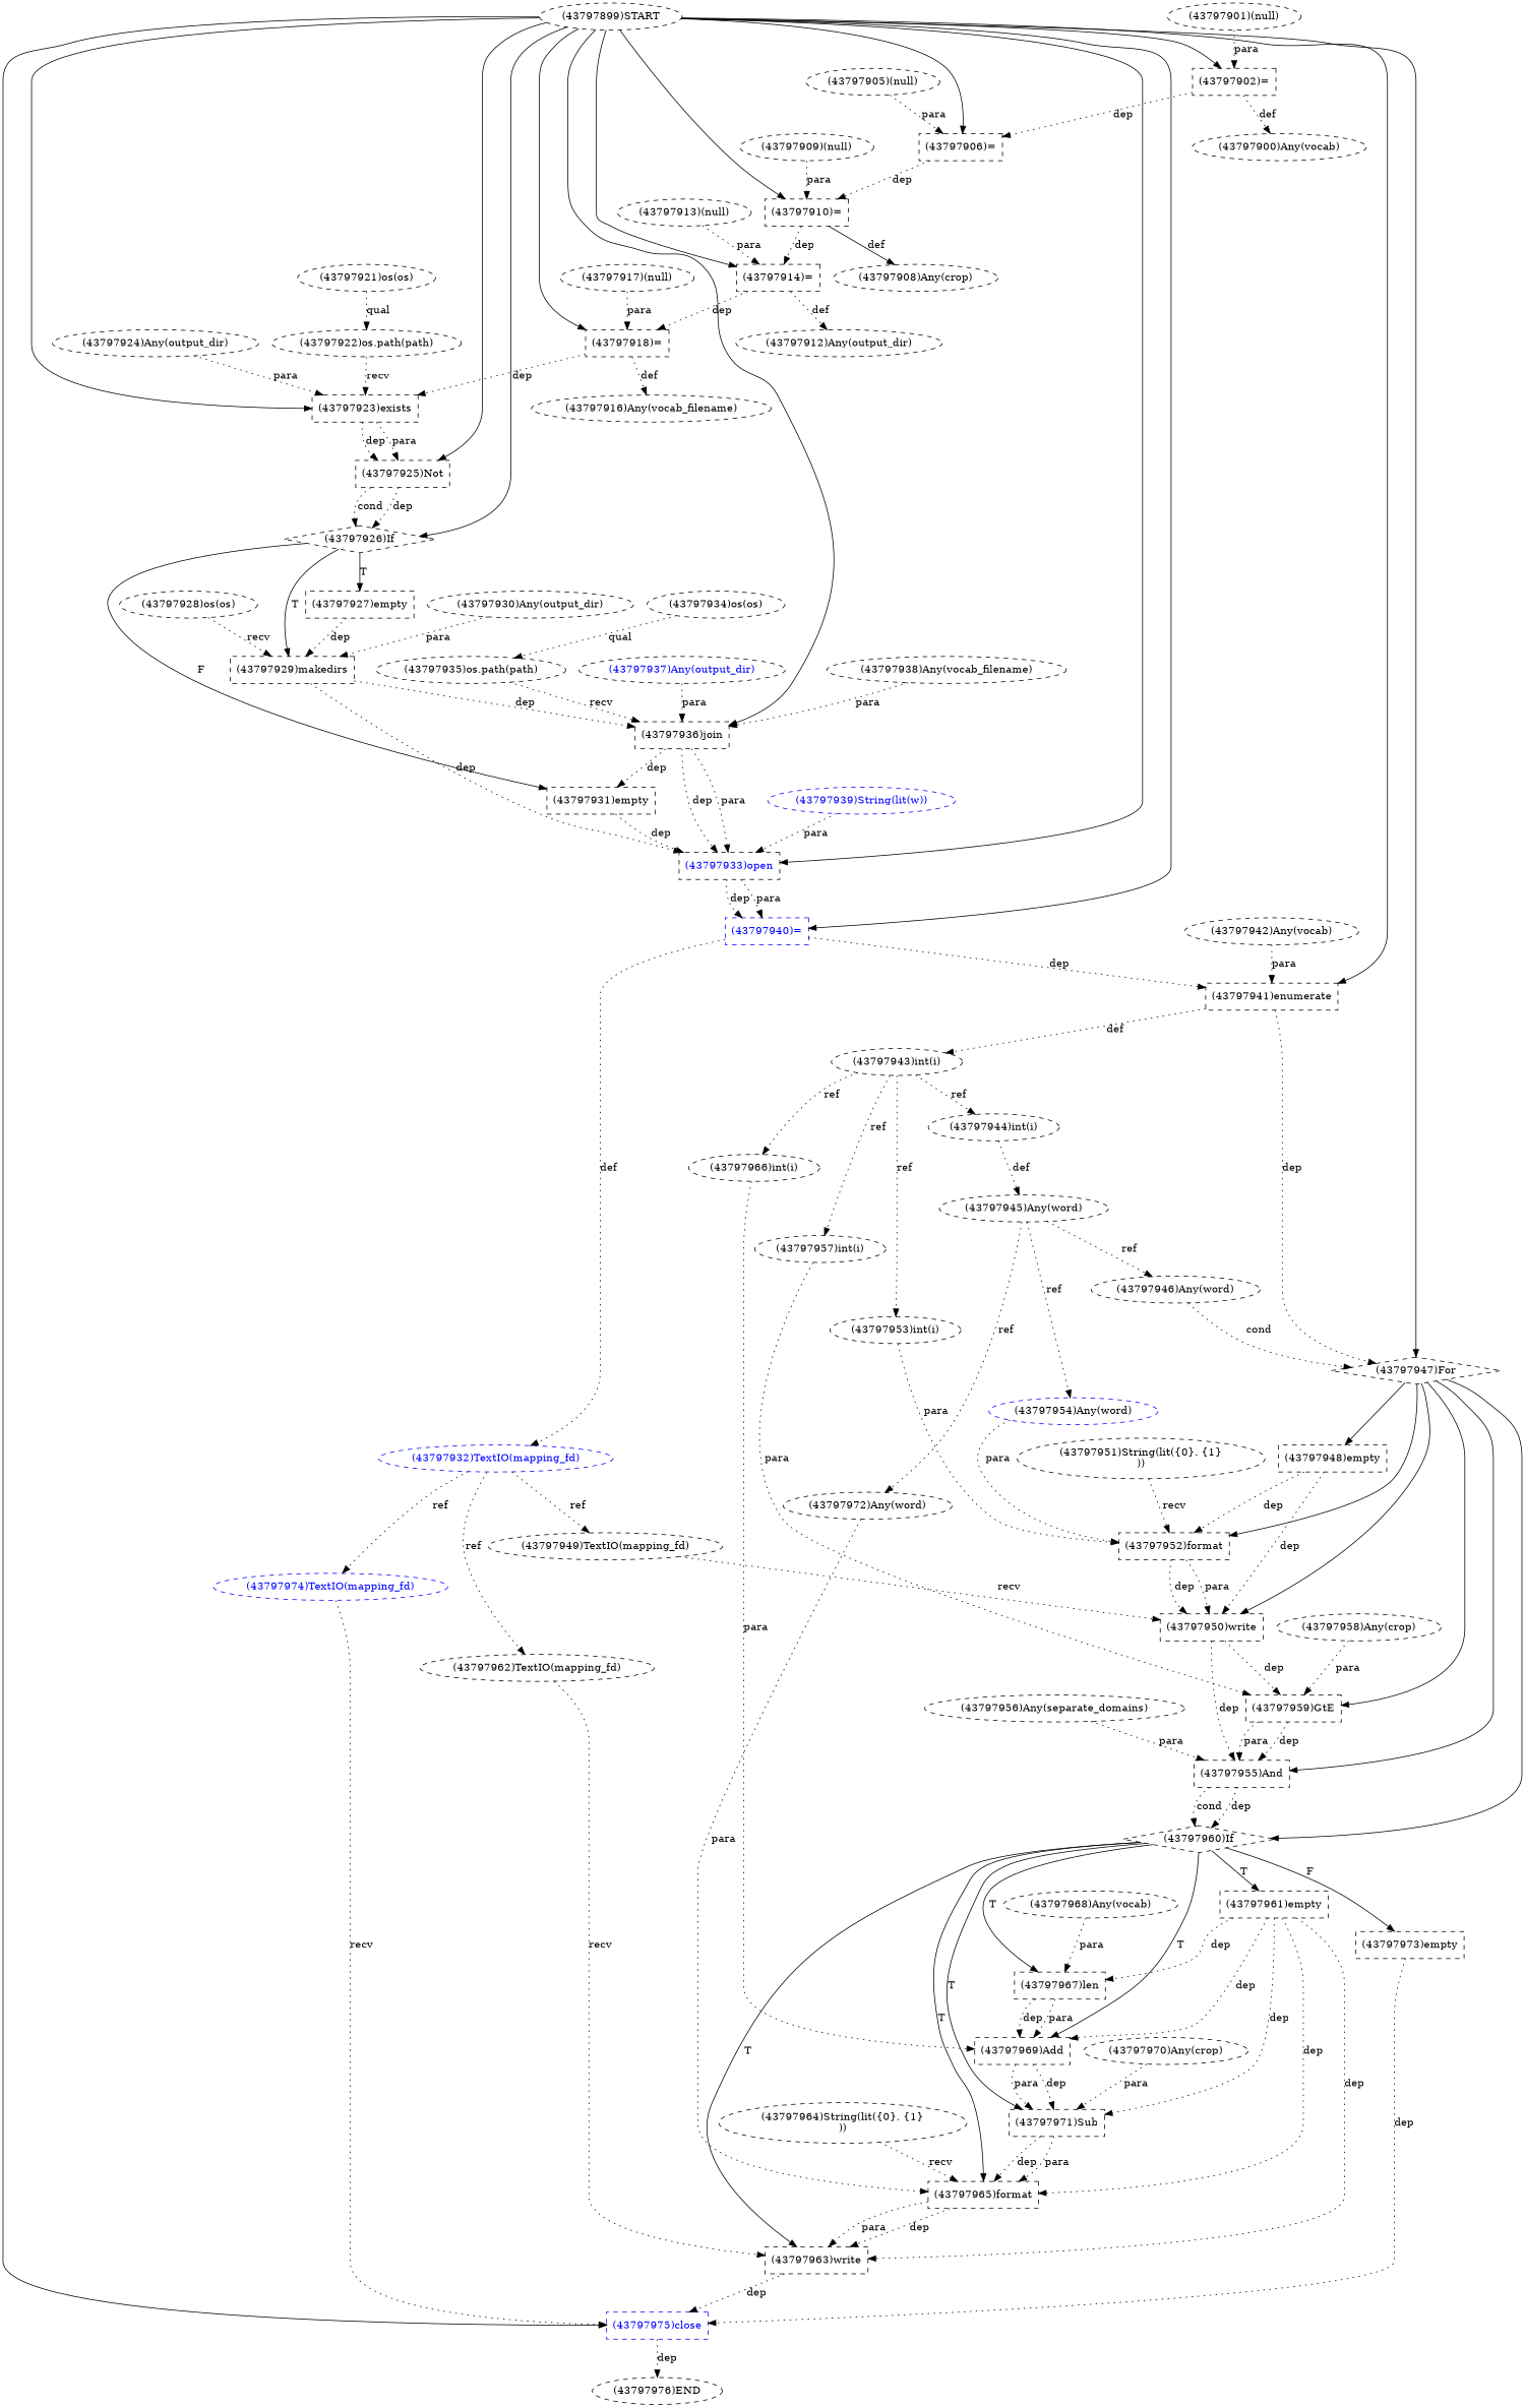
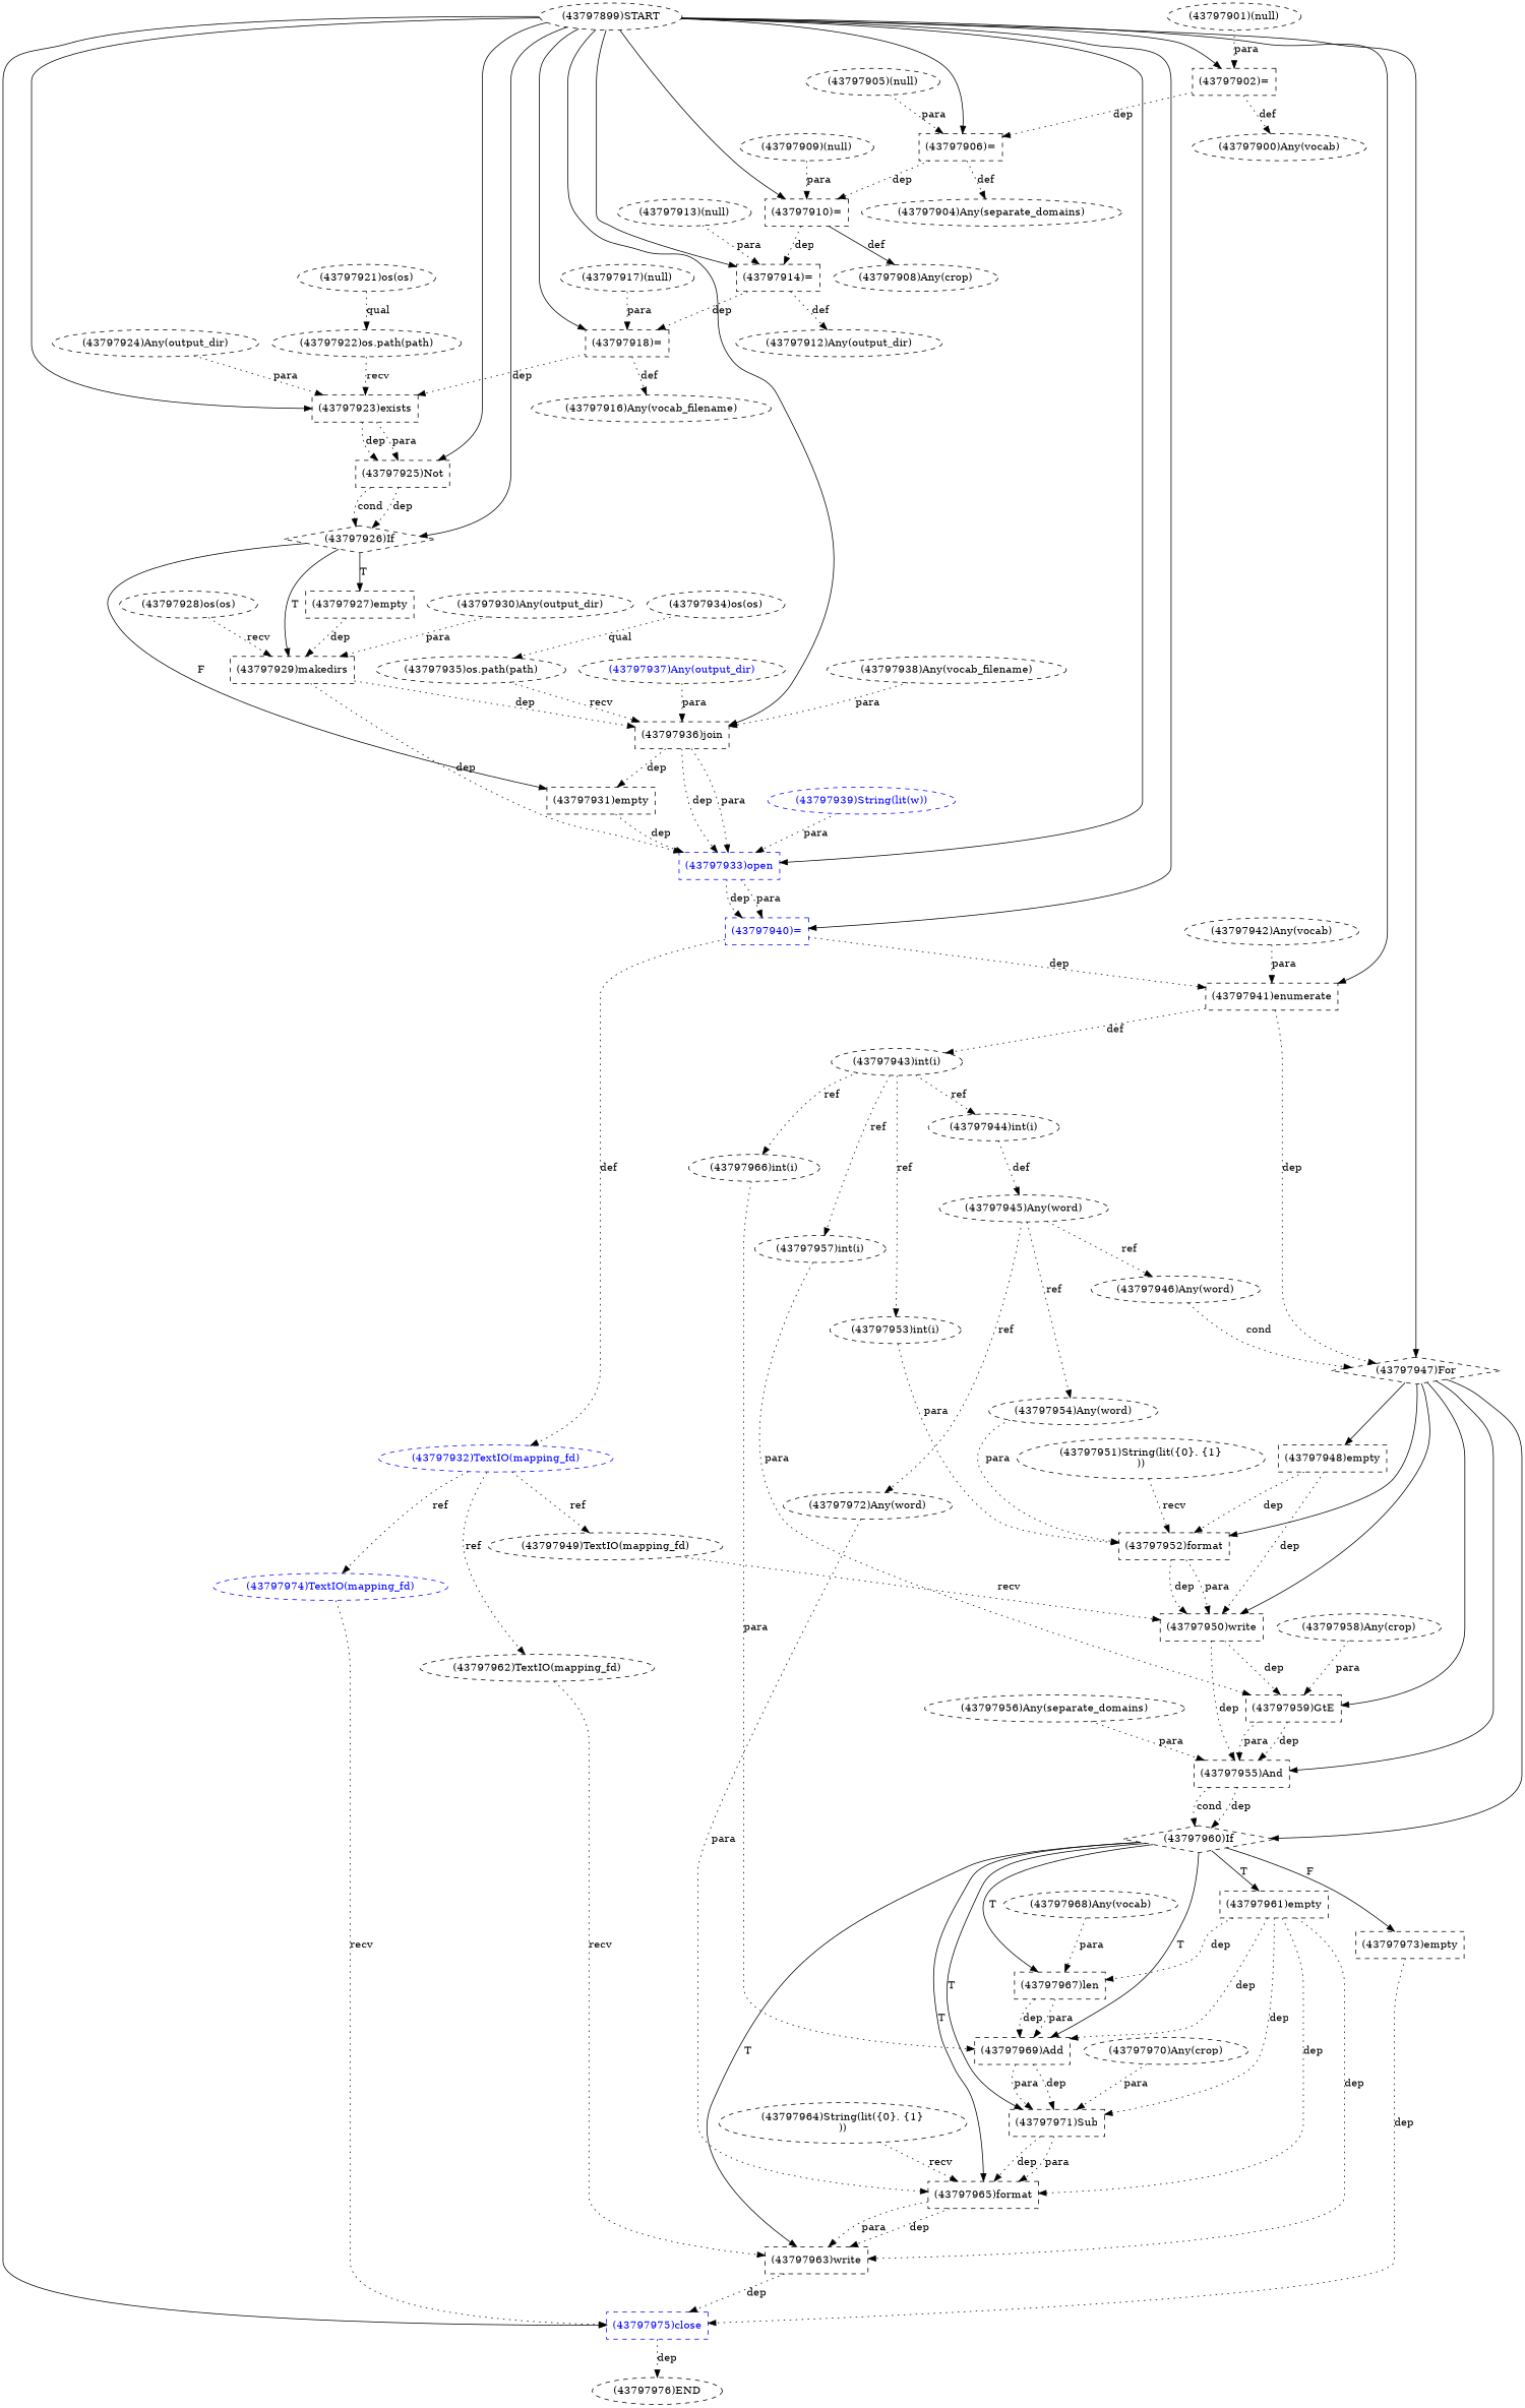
  digraph {
    node [shape=ellipse style=dashed]
    edge [style=dotted]
    n1 [label="(43797908)Any(crop)"]
    n2 [label="(43797941)enumerate" shape=box]
    n3 [label="(43797947)For" shape=diamond]
    n4 [label="(43797943)int(i)"]
    n5 [label="(43797950)write" shape=box]
    n6 [label="(43797960)If" shape=diamond]
    n7 [label="(43797955)And" shape=box]
    n8 [label="(43797952)format" shape=box]
    n9 [label="(43797959)GtE" shape=box]
    n10 [label="(43797948)empty" shape=box]
    n11 [label="(43797966)int(i)"]
    n12 [label="(43797957)int(i)"]
    n13 [label="(43797953)int(i)"]
    n14 [label="(43797944)int(i)"]
    n15 [label="(43797970)Any(crop)"]
    n16 [label="(43797971)Sub" shape=box]
    n17 [label="(43797965)format" shape=box]
    n18 [label="(43797925)Not" shape=box]
    n19 [label="(43797926)If" shape=diamond]
    n20 [label="(43797929)makedirs" shape=box]
    n21 [label="(43797927)empty" shape=box]
    n22 [label="(43797931)empty" shape=box]
    n23 [label="(43797968)Any(vocab)"]
    n24 [label="(43797967)len" shape=box]
    n25 [label="(43797969)Add" shape=box]
-   n26 [color=black fontcolor=blue label="(43797933)open" shape=box]
+   n26 [color=blue fontcolor=blue label="(43797933)open" shape=box]
    n27 [label="(43797936)join" shape=box]
+   n28 [label="(43797904)Any(separate_domains)"]
    n29 [color=blue fontcolor=blue label="(43797940)=" shape=box]
    n30 [label="(43797945)Any(word)"]
    n31 [label="(43797972)Any(word)"]
-   n32 [label="(43797954)Any(word)" color=blue]
+   n32 [label="(43797954)Any(word)"]
    n33 [label="(43797946)Any(word)"]
    n34 [label="(43797916)Any(vocab_filename)"]
    n35 [label="(43797973)empty" shape=box]
    n36 [label="(43797963)write" shape=box]
    n37 [label="(43797961)empty" shape=box]
    n38 [label="(43797906)=" shape=box]
    n39 [label="(43797910)=" shape=box]
    n40 [label="(43797914)=" shape=box]
    n41 [color=blue fontcolor=blue label="(43797974)TextIO(mapping_fd)"]
    n42 [color=blue fontcolor=blue label="(43797975)close" shape=box]
    n43 [label="(43797976)END" shape=""]
    n44 [label="(43797917)(null)"]
    n45 [label="(43797918)=" shape=box]
    n46 [label="(43797923)exists" shape=box]
    n47 [label="(43797938)Any(vocab_filename)"]
    n48 [label="(43797924)Any(output_dir)"]
    n49 [label="(43797902)=" shape=box]
    n50 [label="(43797900)Any(vocab)"]
    n51 [label="(43797956)Any(separate_domains)"]
    n52 [color=blue fontcolor=blue label="(43797939)String(lit(w))"]
    n53 [label="(43797934)os(os)"]
    n54 [label="(43797935)os.path(path)"]
    n55 [label="(43797921)os(os)"]
    n56 [label="(43797922)os.path(path)"]
    n57 [label="(43797942)Any(vocab)"]
    n58 [label="(43797964)String(lit({0}. {1}\n))"]
    n59 [label="(43797930)Any(output_dir)"]
    n60 [label="(43797928)os(os)"]
    n61 [label="(43797901)(null)"]
    n62 [color=blue fontcolor=blue label="(43797932)TextIO(mapping_fd)"]
    n63 [label="(43797913)(null)"]
    n64 [label="(43797912)Any(output_dir)"]
    n65 [label="(43797951)String(lit({0}. {1}\n))"]
    n66 [label="(43797899)START" shape=""]
    n67 [label="(43797909)(null)"]
    n68 [label="(43797949)TextIO(mapping_fd)"]
    n69 [label="(43797958)Any(crop)"]
    n70 [label="(43797962)TextIO(mapping_fd)"]
    n71 [fontcolor=blue label="(43797937)Any(output_dir)"]
    n72 [label="(43797905)(null)"]
    n2 -> n3 [label=dep]
    n2 -> n4 [label=def]
    n3 -> n5 [style=solid]
    n3 -> n6 [style=solid]
    n3 -> n7 [style=solid]
    n3 -> n8 [style=solid]
    n3 -> n9 [style=solid]
    n3 -> n10 [style=solid]
    n4 -> n11 [label=ref]
    n4 -> n12 [label=ref]
    n4 -> n13 [label=ref]
    n4 -> n14 [label=ref]
    n5 -> n7 [label=dep]
    n5 -> n9 [label=dep]
    n6 -> n16 [label=T style=""]
    n6 -> n17 [label=T style=""]
    n6 -> n24 [label=T style=""]
    n6 -> n25 [label=T style=""]
    n6 -> n35 [label=F style=""]
    n6 -> n36 [label=T style=""]
    n6 -> n37 [label=T style=""]
    n7 -> n6 [label=dep]
    n7 -> n6 [label=cond]
    n8 -> n5 [label=dep]
    n8 -> n5 [label=para]
    n9 -> n7 [label=dep]
    n9 -> n7 [label=para]
    n10 -> n5 [label=dep]
    n10 -> n8 [label=dep]
    n11 -> n25 [label=para]
    n12 -> n9 [label=para]
    n13 -> n8 [label=para]
    n14 -> n30 [label=def]
    n15 -> n16 [label=para]
    n16 -> n17 [label=dep]
    n16 -> n17 [label=para]
    n17 -> n36 [label=dep]
    n17 -> n36 [label=para]
    n18 -> n19 [label=dep]
    n18 -> n19 [label=cond]
    n19 -> n20 [label=T style=""]
    n19 -> n21 [label=T style=""]
    n19 -> n22 [label=F style=""]
    n20 -> n26 [label=dep]
    n20 -> n27 [label=dep]
    n21 -> n20 [label=dep]
    n22 -> n26 [label=dep]
    n23 -> n24 [label=para]
    n24 -> n25 [label=dep]
    n24 -> n25 [label=para]
    n25 -> n16 [label=dep]
    n25 -> n16 [label=para]
    n26 -> n29 [label=dep]
    n26 -> n29 [label=para]
    n27 -> n22 [label=dep]
    n27 -> n26 [label=dep]
    n27 -> n26 [label=para]
    n29 -> n2 [label=dep]
    n29 -> n62 [label=def]
    n30 -> n31 [label=ref]
    n30 -> n32 [label=ref]
    n30 -> n33 [label=ref]
    n31 -> n17 [label=para]
    n32 -> n8 [label=para]
    n33 -> n3 [label=cond]
    n35 -> n42 [label=dep]
    n36 -> n42 [label=dep]
    n37 -> n16 [label=dep]
    n37 -> n17 [label=dep]
    n37 -> n24 [label=dep]
    n37 -> n25 [label=dep]
    n37 -> n36 [label=dep]
+   n38 -> n28 [label=def]
    n38 -> n39 [label=dep]
    n39 -> n1 [label=def style=solid]
    n39 -> n40 [label=dep]
    n40 -> n45 [label=dep]
    n40 -> n64 [label=def]
    n41 -> n42 [label=recv]
    n42 -> n43 [label=dep]
    n44 -> n45 [label=para]
    n45 -> n34 [label=def]
    n45 -> n46 [label=dep]
    n46 -> n18 [label=dep]
    n46 -> n18 [label=para]
    n47 -> n27 [label=para]
    n48 -> n46 [label=para]
    n49 -> n38 [label=dep]
    n49 -> n50 [label=def]
    n51 -> n7 [label=para]
    n52 -> n26 [label=para]
    n53 -> n54 [label=qual]
    n54 -> n27 [label=recv]
    n55 -> n56 [label=qual]
    n56 -> n46 [label=recv]
    n57 -> n2 [label=para]
    n58 -> n17 [label=recv]
    n59 -> n20 [label=para]
    n60 -> n20 [label=recv]
    n61 -> n49 [label=para]
    n62 -> n41 [label=ref]
    n62 -> n68 [label=ref]
    n62 -> n70 [label=ref]
    n63 -> n40 [label=para]
    n65 -> n8 [label=recv]
    n66 -> n2 [style=solid]
    n66 -> n3 [style=solid]
    n66 -> n18 [style=solid]
    n66 -> n19 [style=solid]
    n66 -> n26 [style=solid]
    n66 -> n27 [style=solid]
    n66 -> n29 [style=solid]
    n66 -> n38 [style=solid]
    n66 -> n39 [style=solid]
    n66 -> n40 [style=solid]
    n66 -> n42 [style=solid]
    n66 -> n45 [style=solid]
    n66 -> n46 [style=solid]
    n66 -> n49 [style=solid]
    n67 -> n39 [label=para]
    n68 -> n5 [label=recv]
    n69 -> n9 [label=para]
    n70 -> n36 [label=recv]
    n71 -> n27 [label=para]
    n72 -> n38 [label=para]
  }
